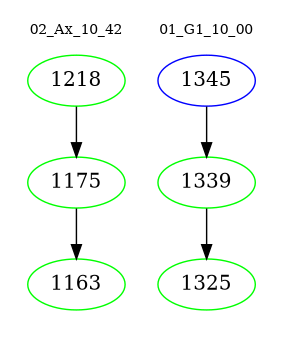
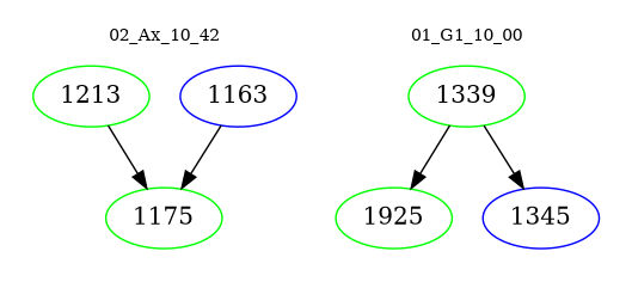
  digraph {
    node [color=green]
    edge [color=black]
    n1 [label=1175]
-   n2 [label=1163]
-   n3 [label=1218]
+   n2 [color=blue label=1163]
+   n3 [label=1213]
    n4 [label=1339]
-   n5 [label=1325]
+   n5 [label=1925]
    n6 [color=blue label=1345]
    subgraph cluster_1 {
      color=white
      fontsize=10
      label="02_Ax_10_42"
      n1
      n2
      n3
    }
    subgraph cluster_2 {
      color=white
      fontsize=10
      label="01_G1_10_00"
      n4
      n5
      n6
    }
-   n1 -> n2
+   n2 -> n1
    n3 -> n1
    n4 -> n5
-   n6 -> n4
+   n4 -> n6
  }
